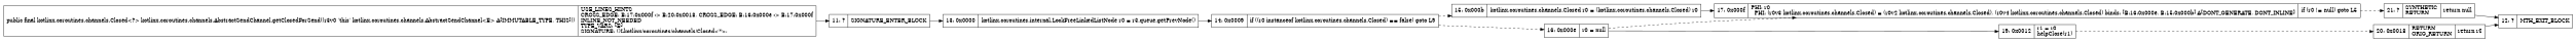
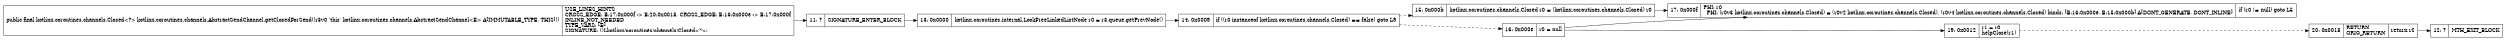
  digraph {
    rankdir=LR
    node [shape=record]
    n1 [label="{11\:\ ?|SIGNATURE_ENTER_BLOCK\l}"]
    n2 [label="{13\:\ 0x0000|kotlinx.coroutines.internal.LockFreeLinkedListNode r0 = r3.queue.getPrevNode()\l}"]
    n3 [label="{14\:\ 0x0009|if ((r0 instanceof kotlinx.coroutines.channels.Closed) == false) goto L9\l}"]
    n4 [label="{15\:\ 0x000b|kotlinx.coroutines.channels.Closed r0 = (kotlinx.coroutines.channels.Closed) r0\l}"]
    n5 [label="{16\:\ 0x000e|r0 = null\l}"]
    n6 [label="{17\:\ 0x000f|PHI: r0 \l  PHI: (r0v3 kotlinx.coroutines.channels.Closed) = (r0v2 kotlinx.coroutines.channels.Closed), (r0v4 kotlinx.coroutines.channels.Closed) binds: [B:16:0x000e, B:15:0x000b] A[DONT_GENERATE, DONT_INLINE]\l|if (r0 != null) goto L5\l}"]
    n7 [label="{19\:\ 0x0012|r1 = r0\lhelpClose(r1)\l}"]
-   n8 [label="{21\:\ ?|SYNTHETIC\lRETURN\l|return null\l}"]
    n9 [label="{20\:\ 0x0018|RETURN\lORIG_RETURN\l|return r0\l}"]
    n10 [label="{12\:\ ?|MTH_EXIT_BLOCK\l}"]
    n11 [label="{public final kotlinx.coroutines.channels.Closed\<?\> kotlinx.coroutines.channels.AbstractSendChannel.getClosedForSend((r3v0 'this' kotlinx.coroutines.channels.AbstractSendChannel\<E\> A[IMMUTABLE_TYPE, THIS]))  | USE_LINES_HINTS\lCROSS_EDGE: B:17:0x000f \-\> B:20:0x0018, CROSS_EDGE: B:16:0x000e \-\> B:17:0x000f\lINLINE_NOT_NEEDED\lTYPE_VARS: [E]\lSIGNATURE: ()Lkotlinx\/coroutines\/channels\/Closed\<*\>;\l}"]
    n1 -> n2
    n2 -> n3
    n3 -> n4 [style=dashed]
    n3 -> n5 [style=dashed]
    n4 -> n6
-   n5 -> n6 [style=dashed]
+   n5 -> n6
    n5 -> n7
-   n6 -> n8 [style=dashed]
    n7 -> n9 [style=dashed]
-   n8 -> n10
    n9 -> n10
    n11 -> n1
  }
